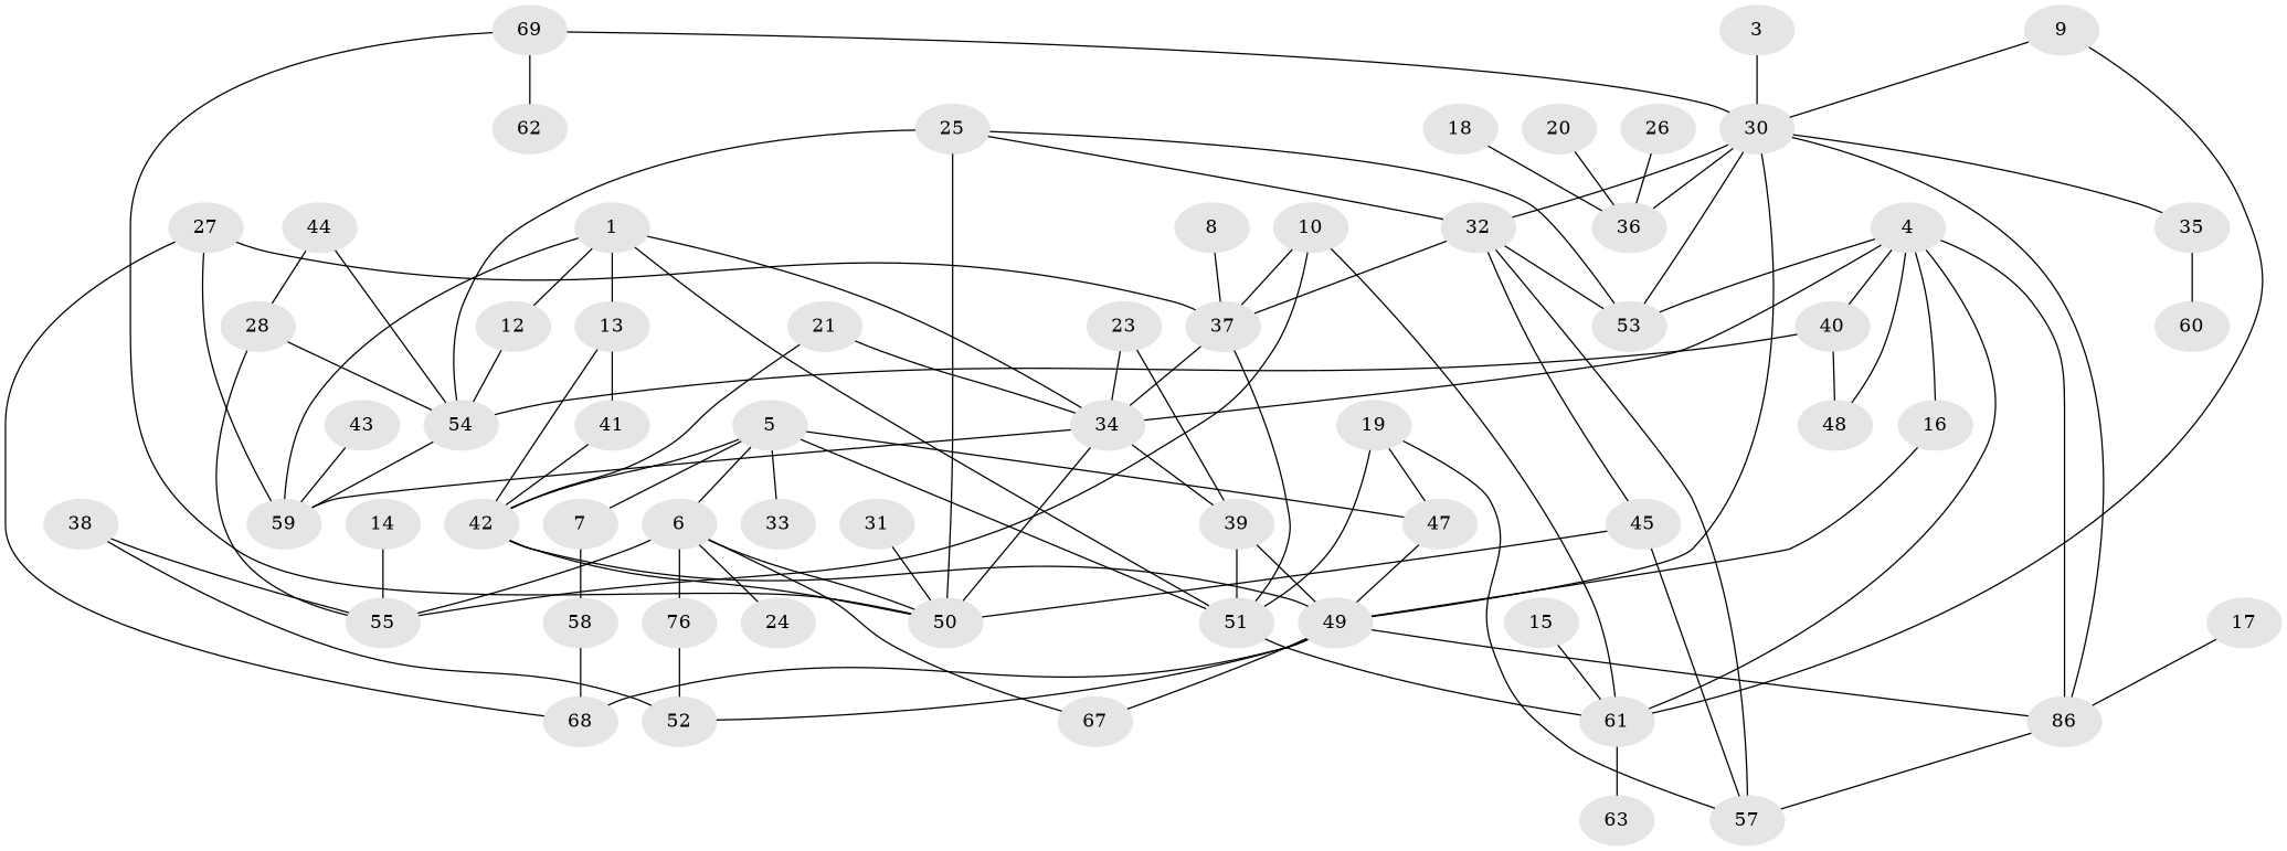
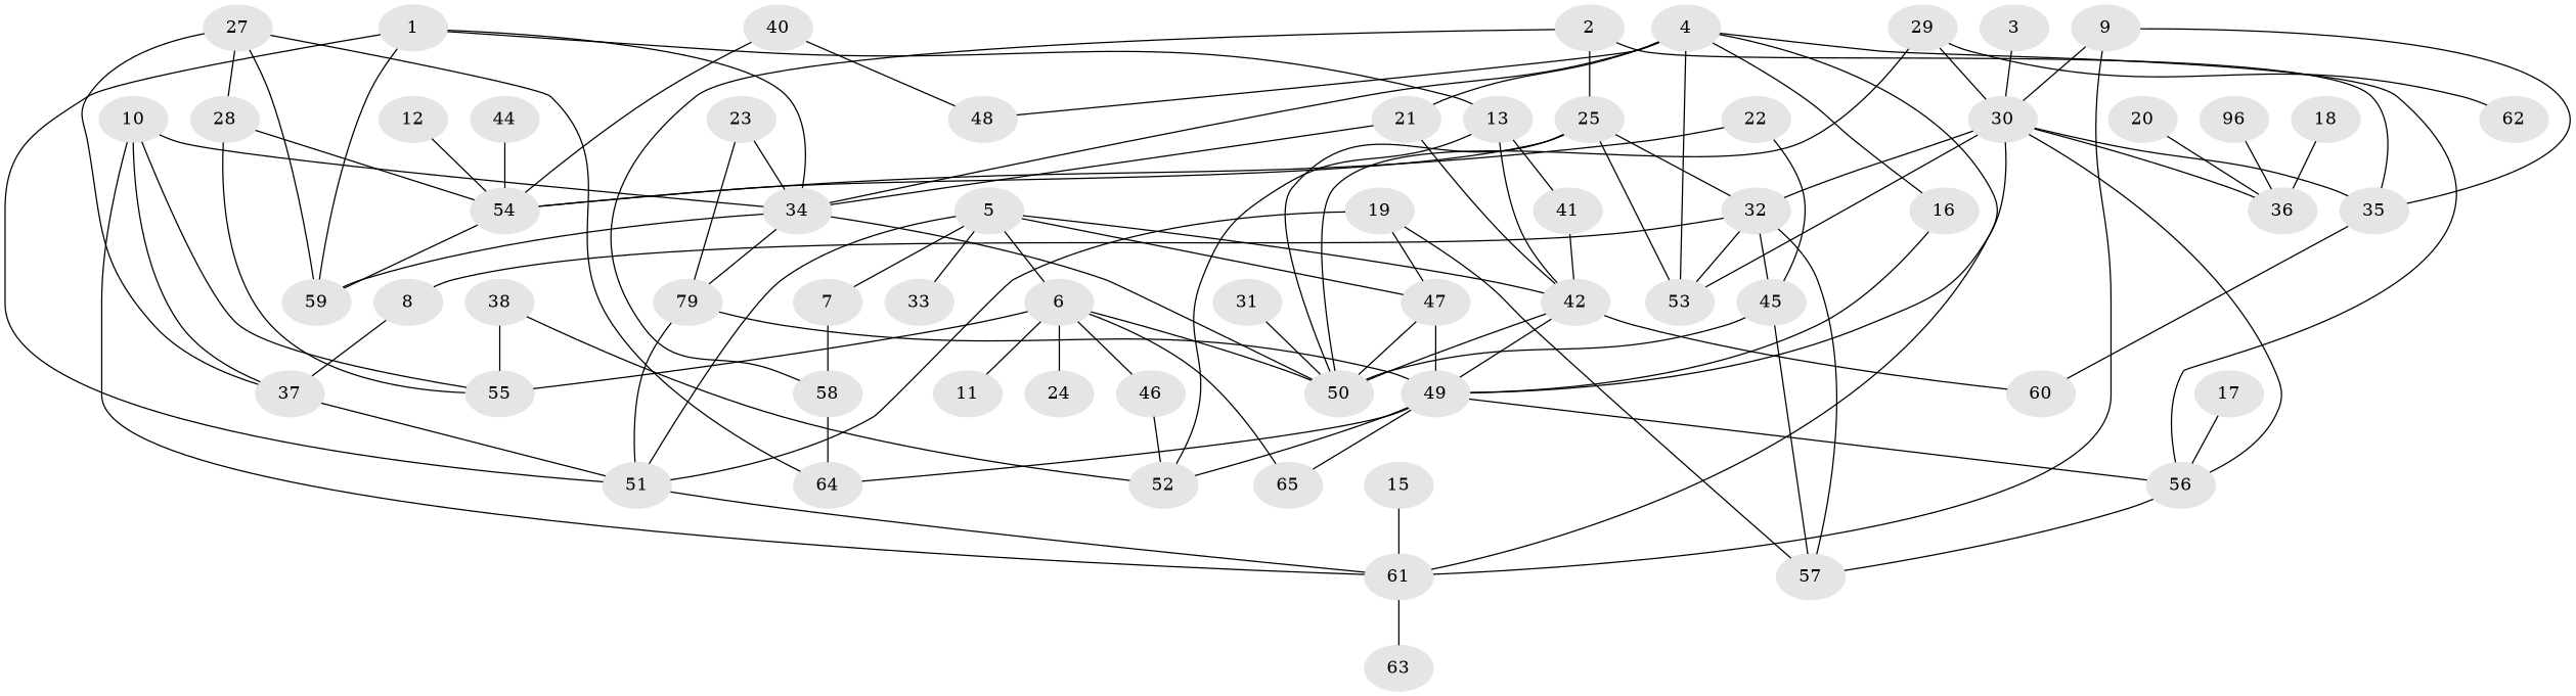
  graph {
    node [color=gray90 style=filled]
    edge [weight=1.0]
    1
    12
    13
    34
    51
    59
    54
    42
    41
    52
    50
-   39
+   39 [label=79]
    61
+   2
    25
    35
    58
    53
    32
    60
-   64 [label=68]
+   64
    3
    30
-   56 [label=86]
+   56
    49
    36
    4
    16
    40
    48
    57
    63
    5
    6
    7
    33
    47
+   11
    24
-   46 [label=76]
+   46
    55
-   65 [label=67]
+   65
    8
    37
    9
    10
-   14
    15
    17
    18
    19
    20
    21
+   22
    45
    23
-   26
+   26 [label=96]
    27
    28
-   29 [label=69]
+   29
    62
    31
    38
-   43
    44
-   1 -- 12
    1 -- 13
    1 -- 34
    1 -- 51
    1 -- 59
    12 -- 54
    13 -- 42 [weight=2.0]
    13 -- 41
+   13 -- 52
    34 -- 59
    34 -- 50
    34 -- 39
    51 -- 61
    54 -- 59
    42 -- 50
+   42 -- 60
    42 -- 49
    41 -- 42
    39 -- 51
    39 -- 49
    61 -- 63
+   2 -- 25
+   2 -- 35
+   2 -- 58
    25 -- 54
    25 -- 50 [weight=2.0]
    25 -- 53
    25 -- 32
    35 -- 60
    58 -- 64
    32 -- 53
    32 -- 57
-   32 -- 37
+   32 -- 8
    32 -- 45
    3 -- 30
    30 -- 35
    30 -- 53
    30 -- 32
    30 -- 56
    30 -- 49
    30 -- 36
    56 -- 57
    49 -- 52
    49 -- 64
    49 -- 56
    49 -- 65
    4 -- 34
    4 -- 61
    4 -- 53
    4 -- 56
    4 -- 16
-   4 -- 40
+   4 -- 21
    4 -- 48
    16 -- 49
    40 -- 54
    40 -- 48
    5 -- 51
    5 -- 42
    5 -- 6
    5 -- 7
    5 -- 33
    5 -- 47
    6 -- 50
+   6 -- 11
    6 -- 24
    6 -- 46
    6 -- 55
    6 -- 65
    7 -- 58
+   47 -- 50
    47 -- 49
    46 -- 52
    8 -- 37
    37 -- 51
    9 -- 61
+   9 -- 35
    9 -- 30
-   37 -- 34
+   10 -- 34
    10 -- 61
    10 -- 55
    10 -- 37
-   14 -- 55
    15 -- 61
    17 -- 56
    18 -- 36
    19 -- 51
    19 -- 57
    19 -- 47
    20 -- 36
    21 -- 34
    21 -- 42
+   22 -- 54
+   22 -- 45
    45 -- 50
    45 -- 57
    23 -- 34
    23 -- 39 [weight=2.0]
    26 -- 36
    27 -- 59
    27 -- 64
    27 -- 37
-   44 -- 28
+   27 -- 28
    28 -- 54
    28 -- 55
    29 -- 50
    29 -- 30
    29 -- 62
    31 -- 50
    38 -- 52
    38 -- 55
-   43 -- 59
    44 -- 54
  }
